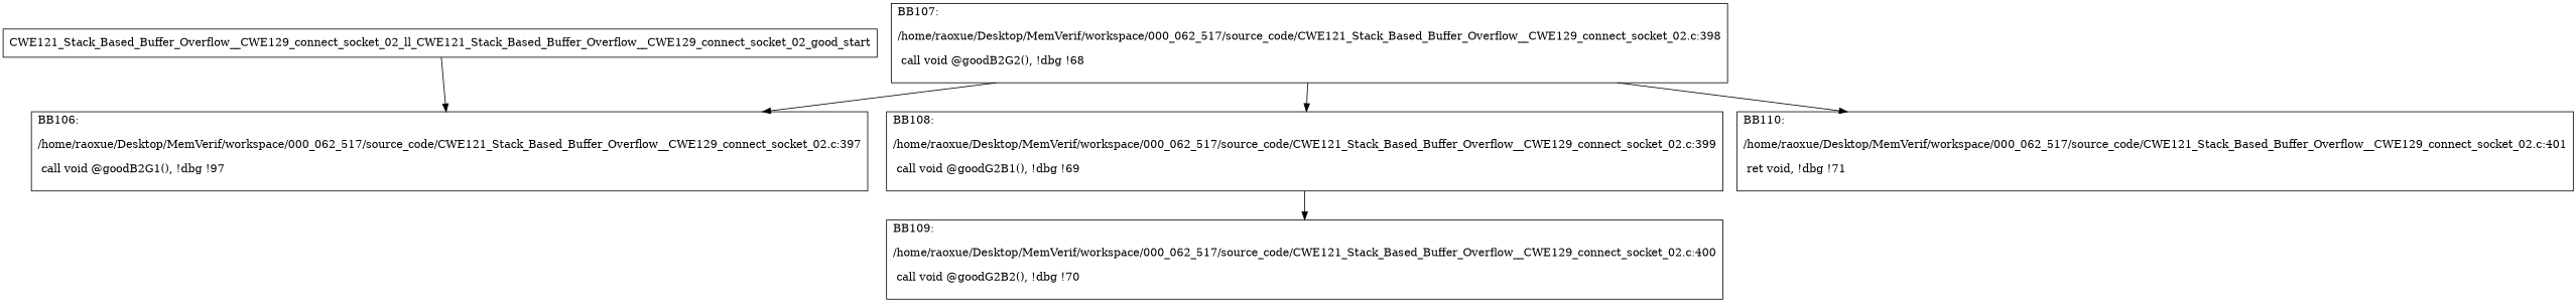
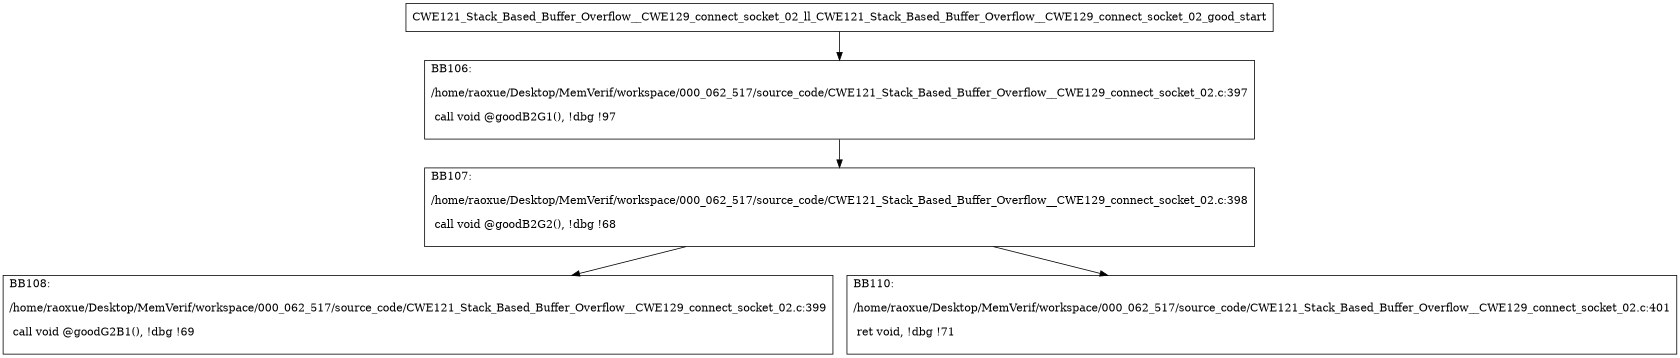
  digraph {
    node [shape=record]
    n1 [label="{CWE121_Stack_Based_Buffer_Overflow__CWE129_connect_socket_02_ll_CWE121_Stack_Based_Buffer_Overflow__CWE129_connect_socket_02_good_start}"]
    n2 [label="{BB106:\l\l/home/raoxue/Desktop/MemVerif/workspace/000_062_517/source_code/CWE121_Stack_Based_Buffer_Overflow__CWE129_connect_socket_02.c:397\l\n  call void @goodB2G1(), !dbg !97\l\n}"]
    n3 [label="{BB107:\l\l/home/raoxue/Desktop/MemVerif/workspace/000_062_517/source_code/CWE121_Stack_Based_Buffer_Overflow__CWE129_connect_socket_02.c:398\l\n  call void @goodB2G2(), !dbg !68\l\n}"]
    n4 [label="{BB108:\l\l/home/raoxue/Desktop/MemVerif/workspace/000_062_517/source_code/CWE121_Stack_Based_Buffer_Overflow__CWE129_connect_socket_02.c:399\l\n  call void @goodG2B1(), !dbg !69\l\n}"]
    n5 [label="{BB110:\l\l/home/raoxue/Desktop/MemVerif/workspace/000_062_517/source_code/CWE121_Stack_Based_Buffer_Overflow__CWE129_connect_socket_02.c:401\l\n  ret void, !dbg !71\l\n}"]
-   n6 [label="{BB109:\l\l/home/raoxue/Desktop/MemVerif/workspace/000_062_517/source_code/CWE121_Stack_Based_Buffer_Overflow__CWE129_connect_socket_02.c:400\l\n  call void @goodG2B2(), !dbg !70\l\n}"]
    n1 -> n2
-   n3 -> n2
+   n2 -> n3
    n3 -> n4
    n3 -> n5
-   n4 -> n6
  }
